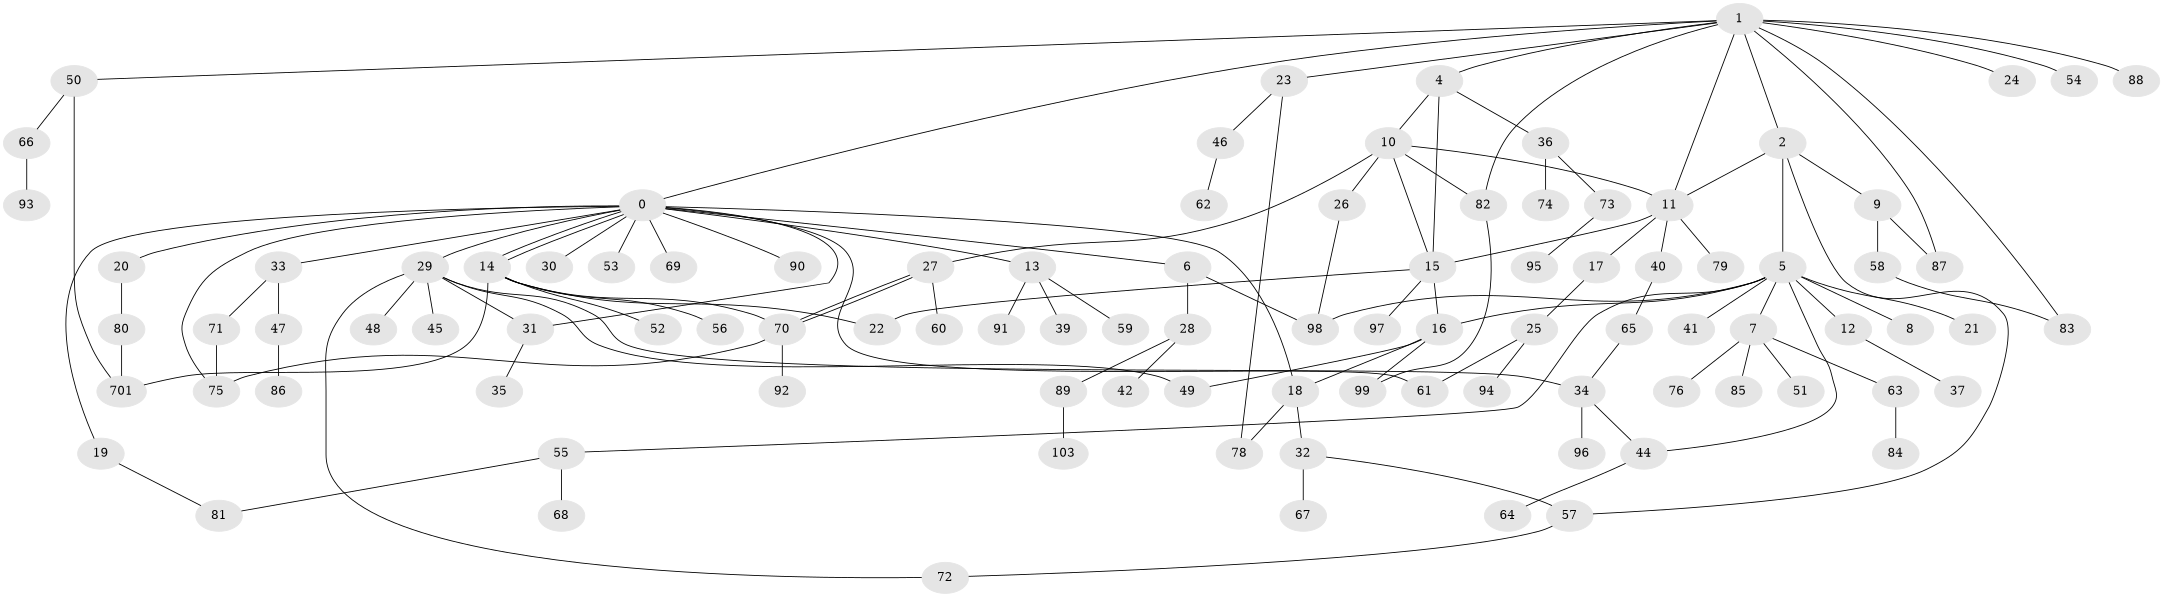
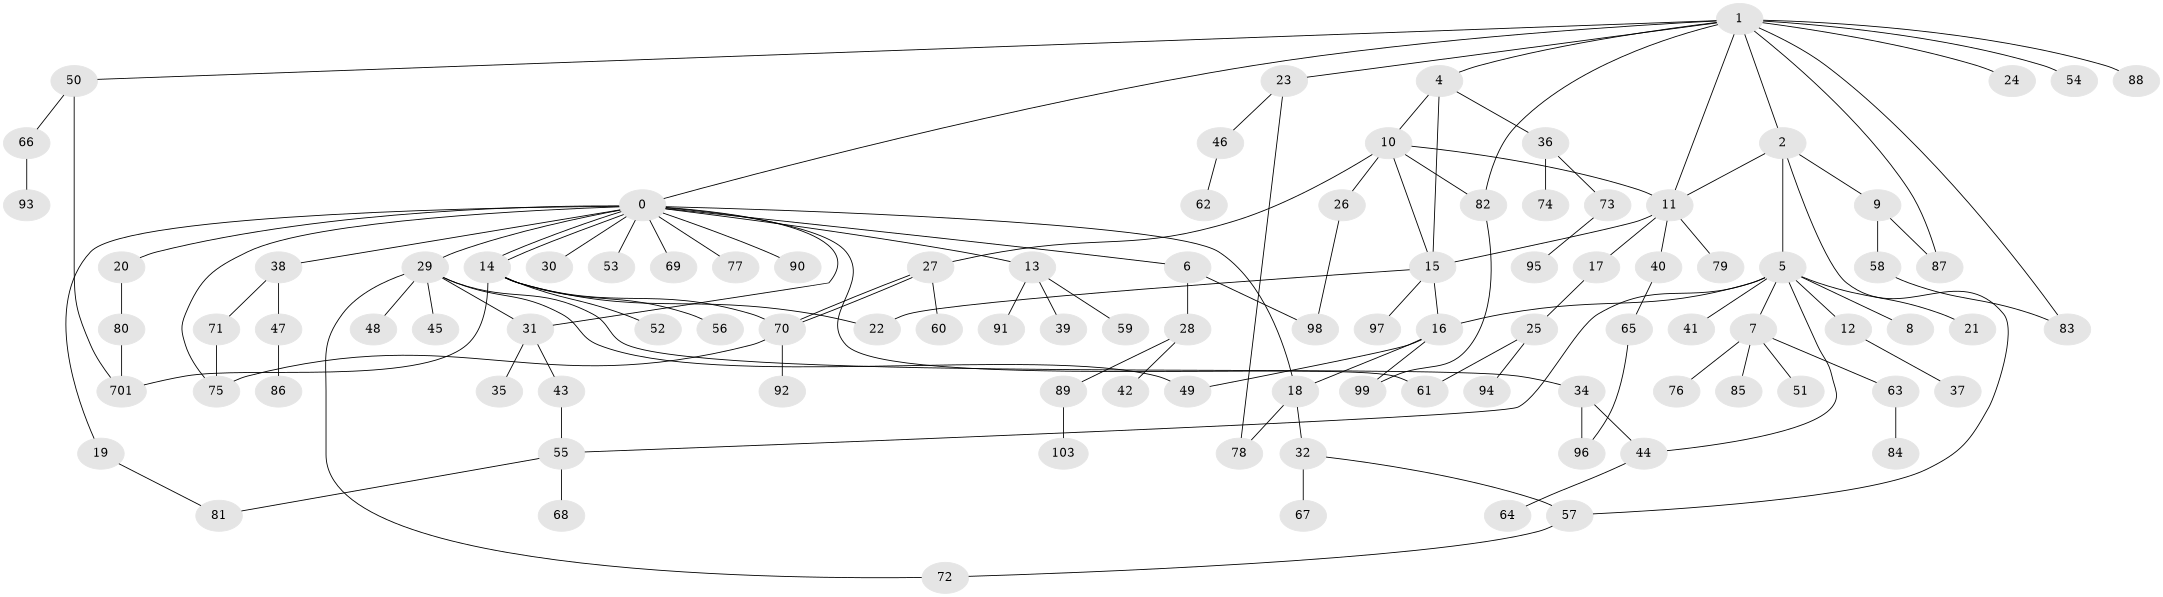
  graph {
    node [color=gray90 style=filled]
    1
    2
    n3 [label=0]
    4
    11
    23
    24
    50
    54
    82
    83
    87
    88
    5
    9
    57
    13
    6
    14
    18
    19
    20
    29
    30
    31
-   33
+   33 [label=38]
    53
    61
    69
    75
+   77
    90
    10
    15
    36
    17
    40
    79
    78
    46
    n41 [label=701]
    66
    99
    7
    8
    12
    16
    21
    41
    44
    55
    98
    58
    39
    59
    91
    72
    28
    22
    52
    56
    70
    32
    81
    80
    49
    34
    45
    48
    35
+   43
    47
    71
    26
    27
    97
    73
    74
    51
    63
    76
    85
    37
    64
    68
    42
    89
    84
    60
    25
    65
    92
    94
    67
    62
    n96 [label=103]
    96
    86
    95
    93
    1 -- 2
    1 -- n3
    1 -- 4
    1 -- 11
    1 -- 23
    1 -- 24
    1 -- 50
    1 -- 54
    1 -- 82
    1 -- 83
    1 -- 87
    1 -- 88
    2 -- 11
    2 -- 5
    2 -- 9
    2 -- 57
    n3 -- 13
    n3 -- 6
    n3 -- 14
    n3 -- 14
    n3 -- 18
    n3 -- 19
    n3 -- 20
    n3 -- 29
    n3 -- 30
    n3 -- 31
    n3 -- 33
    n3 -- 53
    n3 -- 61
    n3 -- 69
    n3 -- 75
+   n3 -- 77
    n3 -- 90
    4 -- 10
    4 -- 15
    4 -- 36
    11 -- 15
    11 -- 17
    11 -- 40
    11 -- 79
    23 -- 78
    23 -- 46
    50 -- n41
    50 -- 66
    82 -- 99
    5 -- 7
    5 -- 8
    5 -- 12
    5 -- 16
    5 -- 21
    5 -- 41
    5 -- 44
    5 -- 55
-   5 -- 98
    9 -- 87
    9 -- 58
    57 -- 72
    13 -- 39
    13 -- 59
    13 -- 91
    6 -- 98
    6 -- 28
    14 -- n41
    14 -- 22
    14 -- 52
    14 -- 56
    14 -- 70
    18 -- 78
    18 -- 32
    19 -- 81
    20 -- 80
    29 -- 31
    29 -- 72
    29 -- 49
    29 -- 34
    29 -- 45
    29 -- 48
    31 -- 35
+   31 -- 43
    33 -- 47
    33 -- 71
    10 -- 11
    10 -- 82
    10 -- 15
    10 -- 26
    10 -- 27
    15 -- 16
    15 -- 22
    15 -- 97
    36 -- 73
    36 -- 74
    17 -- 25
    40 -- 65
    46 -- 62
    66 -- 93
    7 -- 51
    7 -- 63
    7 -- 76
    7 -- 85
    12 -- 37
    16 -- 18
    16 -- 99
    16 -- 49
    44 -- 64
    55 -- 81
    55 -- 68
    58 -- 83
    28 -- 42
    28 -- 89
    70 -- 75
    70 -- 92
    32 -- 57
    32 -- 67
    80 -- n41
    34 -- 44
    34 -- 96
+   43 -- 55
    47 -- 86
    71 -- 75
    26 -- 98
    27 -- 70
    27 -- 70
    27 -- 60
    73 -- 95
    63 -- 84
    89 -- n96
    25 -- 61
    25 -- 94
-   65 -- 34
+   65 -- 96
  }
